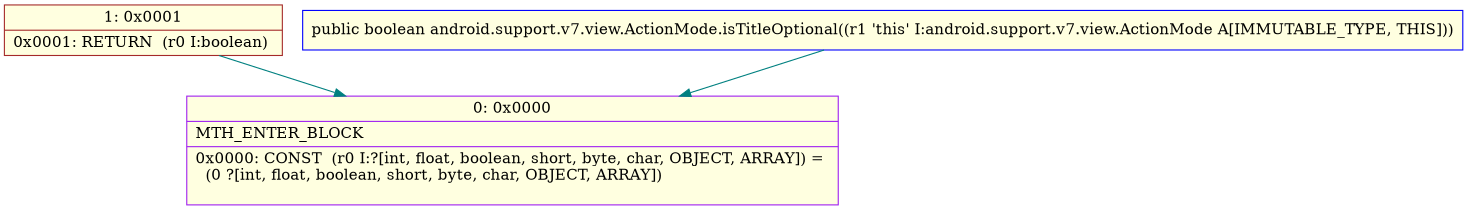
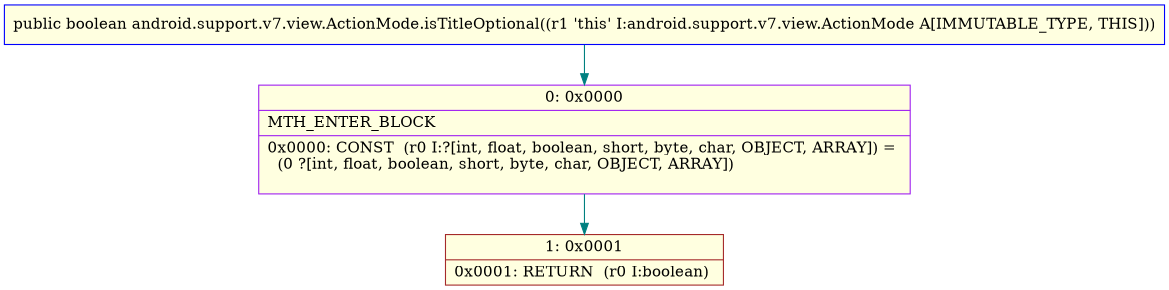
  digraph {
    node [shape=record style=filled fillcolor=lightyellow]
    edge [color=teal]
    n1 [label="{0\:\ 0x0000|MTH_ENTER_BLOCK\l|0x0000: CONST  (r0 I:?[int, float, boolean, short, byte, char, OBJECT, ARRAY]) = \l  (0 ?[int, float, boolean, short, byte, char, OBJECT, ARRAY])\l \l}" color=purple]
    n2 [label="{1\:\ 0x0001|0x0001: RETURN  (r0 I:boolean) \l}" color=brown]
    n3 [label="{public boolean android.support.v7.view.ActionMode.isTitleOptional((r1 'this' I:android.support.v7.view.ActionMode A[IMMUTABLE_TYPE, THIS])) }" color=blue]
-   n2 -> n1
+   n1 -> n2
    n3 -> n1
  }
